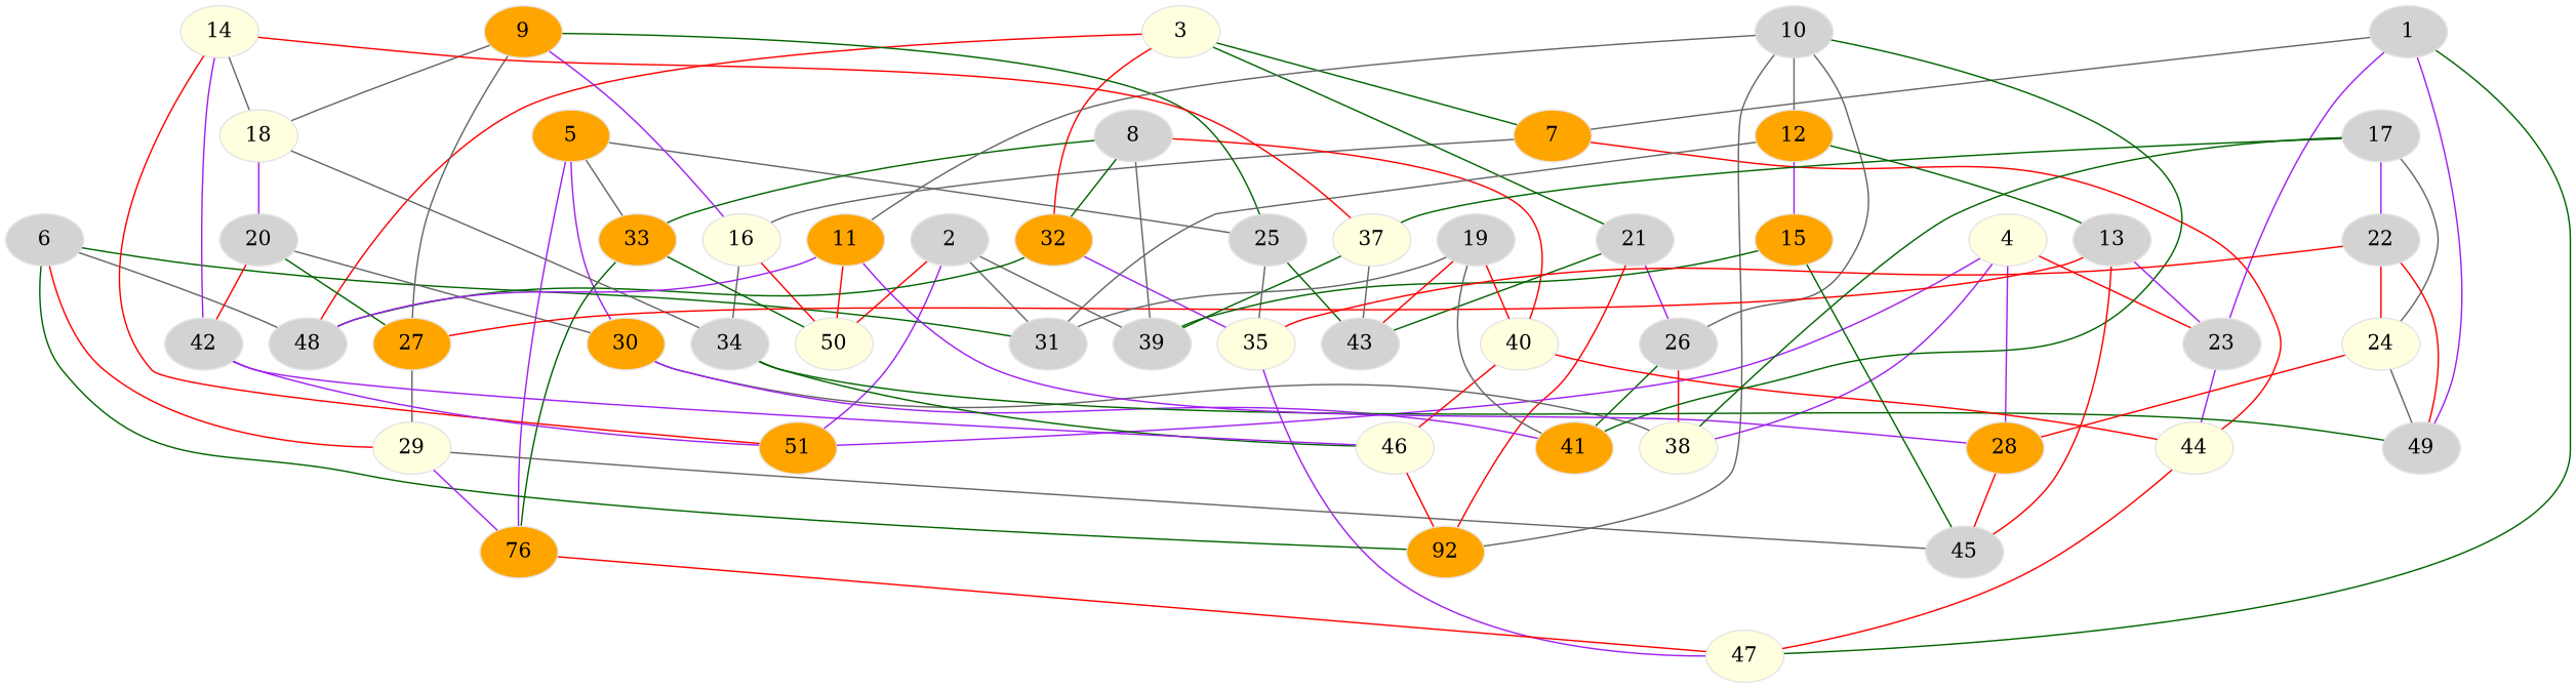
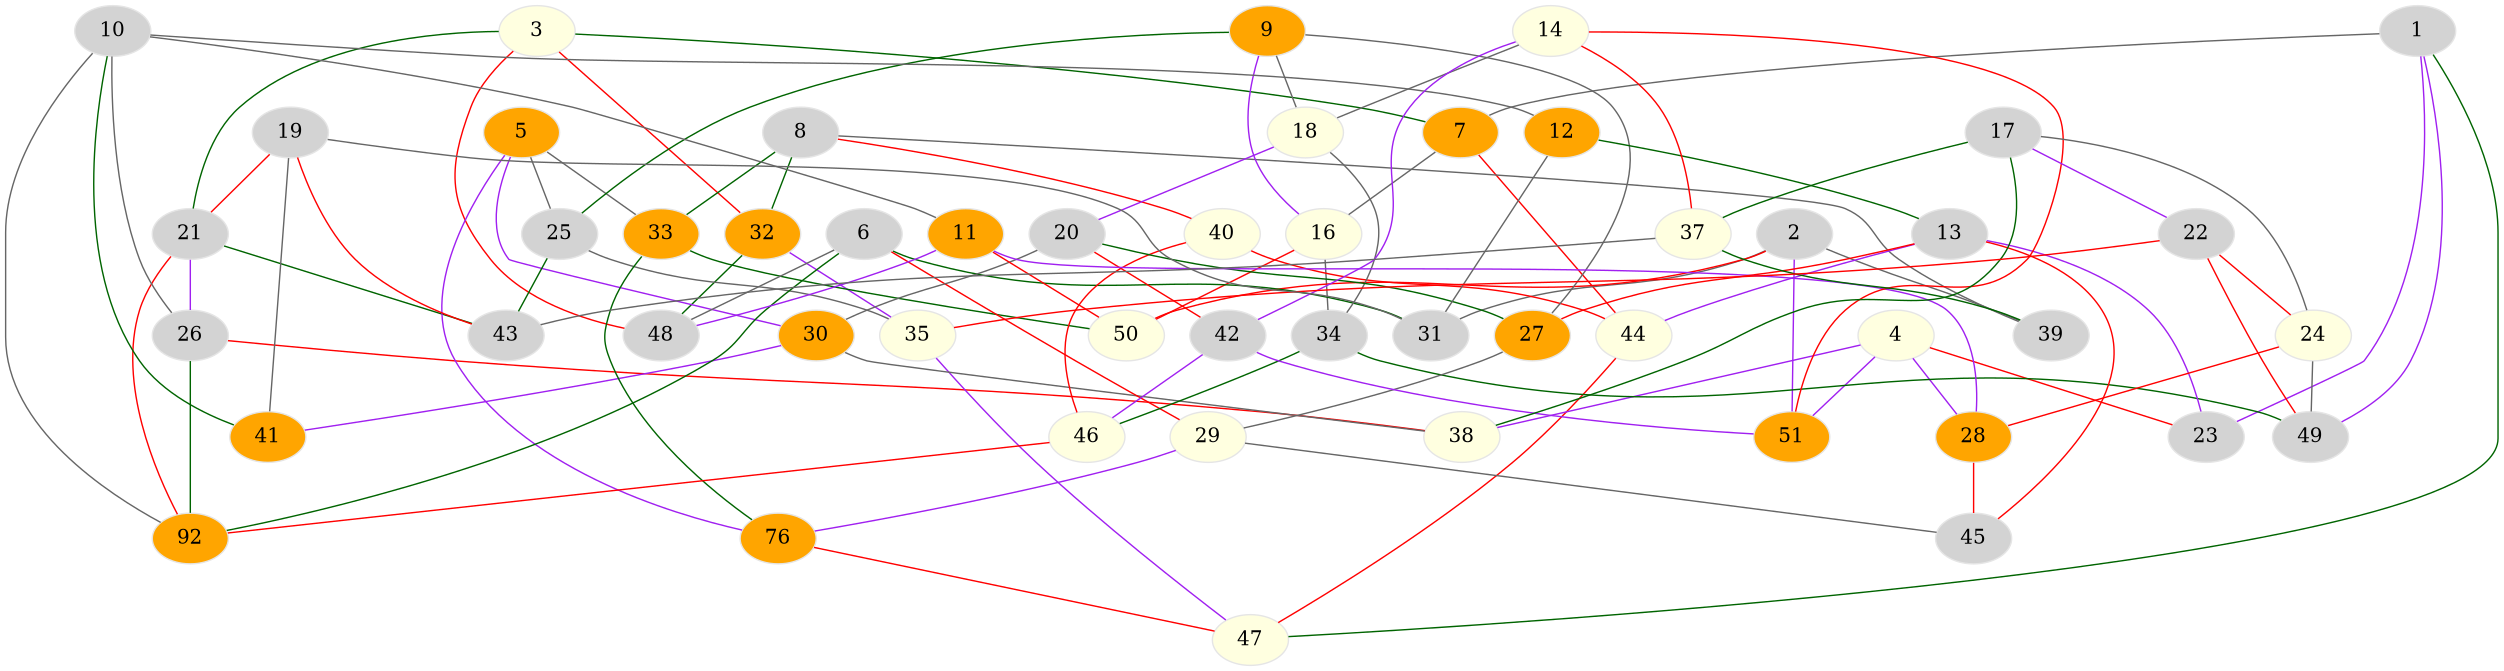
  graph {
    node [color=gray90 fillcolor=lightgrey style=filled]
    edge [color=gray40]
    7 [fillcolor=orange]
    1
    23
    47 [fillcolor=lightyellow]
    49
    16 [fillcolor=lightyellow]
    44 [fillcolor=lightyellow]
    2
    31
    39
    50 [fillcolor=lightyellow]
    51 [fillcolor=orange]
    3 [fillcolor=lightyellow]
    21
    32 [fillcolor=orange]
    48
    n17 [fillcolor=orange label=92]
    26
    43
    35 [fillcolor=lightyellow]
    4 [fillcolor=lightyellow]
    28 [fillcolor=orange]
    38 [fillcolor=lightyellow]
    45
    5 [fillcolor=orange]
    25
    30 [fillcolor=orange]
    33 [fillcolor=orange]
    n29 [fillcolor=orange label=76]
    41 [fillcolor=orange]
    6
    29 [fillcolor=lightyellow]
    34
    8
    40 [fillcolor=lightyellow]
    46 [fillcolor=lightyellow]
    9 [fillcolor=orange]
    18 [fillcolor=lightyellow]
    27 [fillcolor=orange]
    20
    10
    11 [fillcolor=orange]
    12 [fillcolor=orange]
    13
-   15 [fillcolor=orange]
    14 [fillcolor=lightyellow]
    37 [fillcolor=lightyellow]
    42
    17
    22
    24 [fillcolor=lightyellow]
    19
    7 -- 16
    7 -- 44 [color=red]
    1 -- 7
    1 -- 23 [color=purple]
    1 -- 47 [color=darkgreen]
    1 -- 49 [color=purple]
-   23 -- 44 [color=purple]
+   13 -- 44 [color=purple]
    16 -- 50 [color=red]
    16 -- 34
    44 -- 47 [color=red]
    2 -- 31
    2 -- 39
    2 -- 50 [color=red]
    2 -- 51 [color=purple]
    3 -- 7 [color=darkgreen]
    3 -- 21 [color=darkgreen]
    3 -- 32 [color=red]
    3 -- 48 [color=red]
    21 -- n17 [color=red]
    21 -- 26 [color=purple]
    21 -- 43 [color=darkgreen]
    32 -- 48 [color=darkgreen]
    32 -- 35 [color=purple]
    26 -- 38 [color=red]
-   26 -- 41 [color=darkgreen]
+   26 -- n17 [color=darkgreen]
    35 -- 47 [color=purple]
    4 -- 23 [color=red]
    4 -- 51 [color=purple]
    4 -- 28 [color=purple]
    4 -- 38 [color=purple]
    28 -- 45 [color=red]
    5 -- 25
    5 -- 30 [color=purple]
    5 -- 33
    5 -- n29 [color=purple]
    25 -- 43 [color=darkgreen]
    25 -- 35
    30 -- 38
    30 -- 41 [color=purple]
    33 -- 50 [color=darkgreen]
    33 -- n29 [color=darkgreen]
    n29 -- 47 [color=red]
    6 -- 31 [color=darkgreen]
    6 -- 48
    6 -- n17 [color=darkgreen]
    6 -- 29 [color=red]
    29 -- 45
    29 -- n29 [color=purple]
    34 -- 49 [color=darkgreen]
    34 -- 46 [color=darkgreen]
    8 -- 39
    8 -- 32 [color=darkgreen]
    8 -- 33 [color=darkgreen]
    8 -- 40 [color=red]
    40 -- 44 [color=red]
    40 -- 46 [color=red]
    46 -- n17 [color=red]
    9 -- 16 [color=purple]
    9 -- 25 [color=darkgreen]
    9 -- 18
    9 -- 27
    18 -- 34
    18 -- 20 [color=purple]
    27 -- 29
    20 -- 30
    20 -- 27 [color=darkgreen]
    20 -- 42 [color=red]
    10 -- n17
    10 -- 26
    10 -- 41 [color=darkgreen]
    10 -- 11
    10 -- 12
    11 -- 50 [color=red]
    11 -- 48 [color=purple]
    11 -- 28 [color=purple]
    12 -- 31
    12 -- 13 [color=darkgreen]
-   12 -- 15 [color=purple]
    13 -- 23 [color=purple]
    13 -- 45 [color=red]
    13 -- 27 [color=red]
-   15 -- 39 [color=darkgreen]
-   15 -- 45 [color=darkgreen]
    14 -- 51 [color=red]
    14 -- 18
    14 -- 37 [color=red]
    14 -- 42 [color=purple]
    37 -- 39 [color=darkgreen]
    37 -- 43
    42 -- 51 [color=purple]
    42 -- 46 [color=purple]
    17 -- 38 [color=darkgreen]
    17 -- 37 [color=darkgreen]
    17 -- 22 [color=purple]
    17 -- 24
    22 -- 49 [color=red]
    22 -- 35 [color=red]
    22 -- 24 [color=red]
    24 -- 49
    24 -- 28 [color=red]
    19 -- 31
    19 -- 43 [color=red]
    19 -- 41
-   19 -- 40 [color=red]
+   19 -- 21 [color=red]
  }
